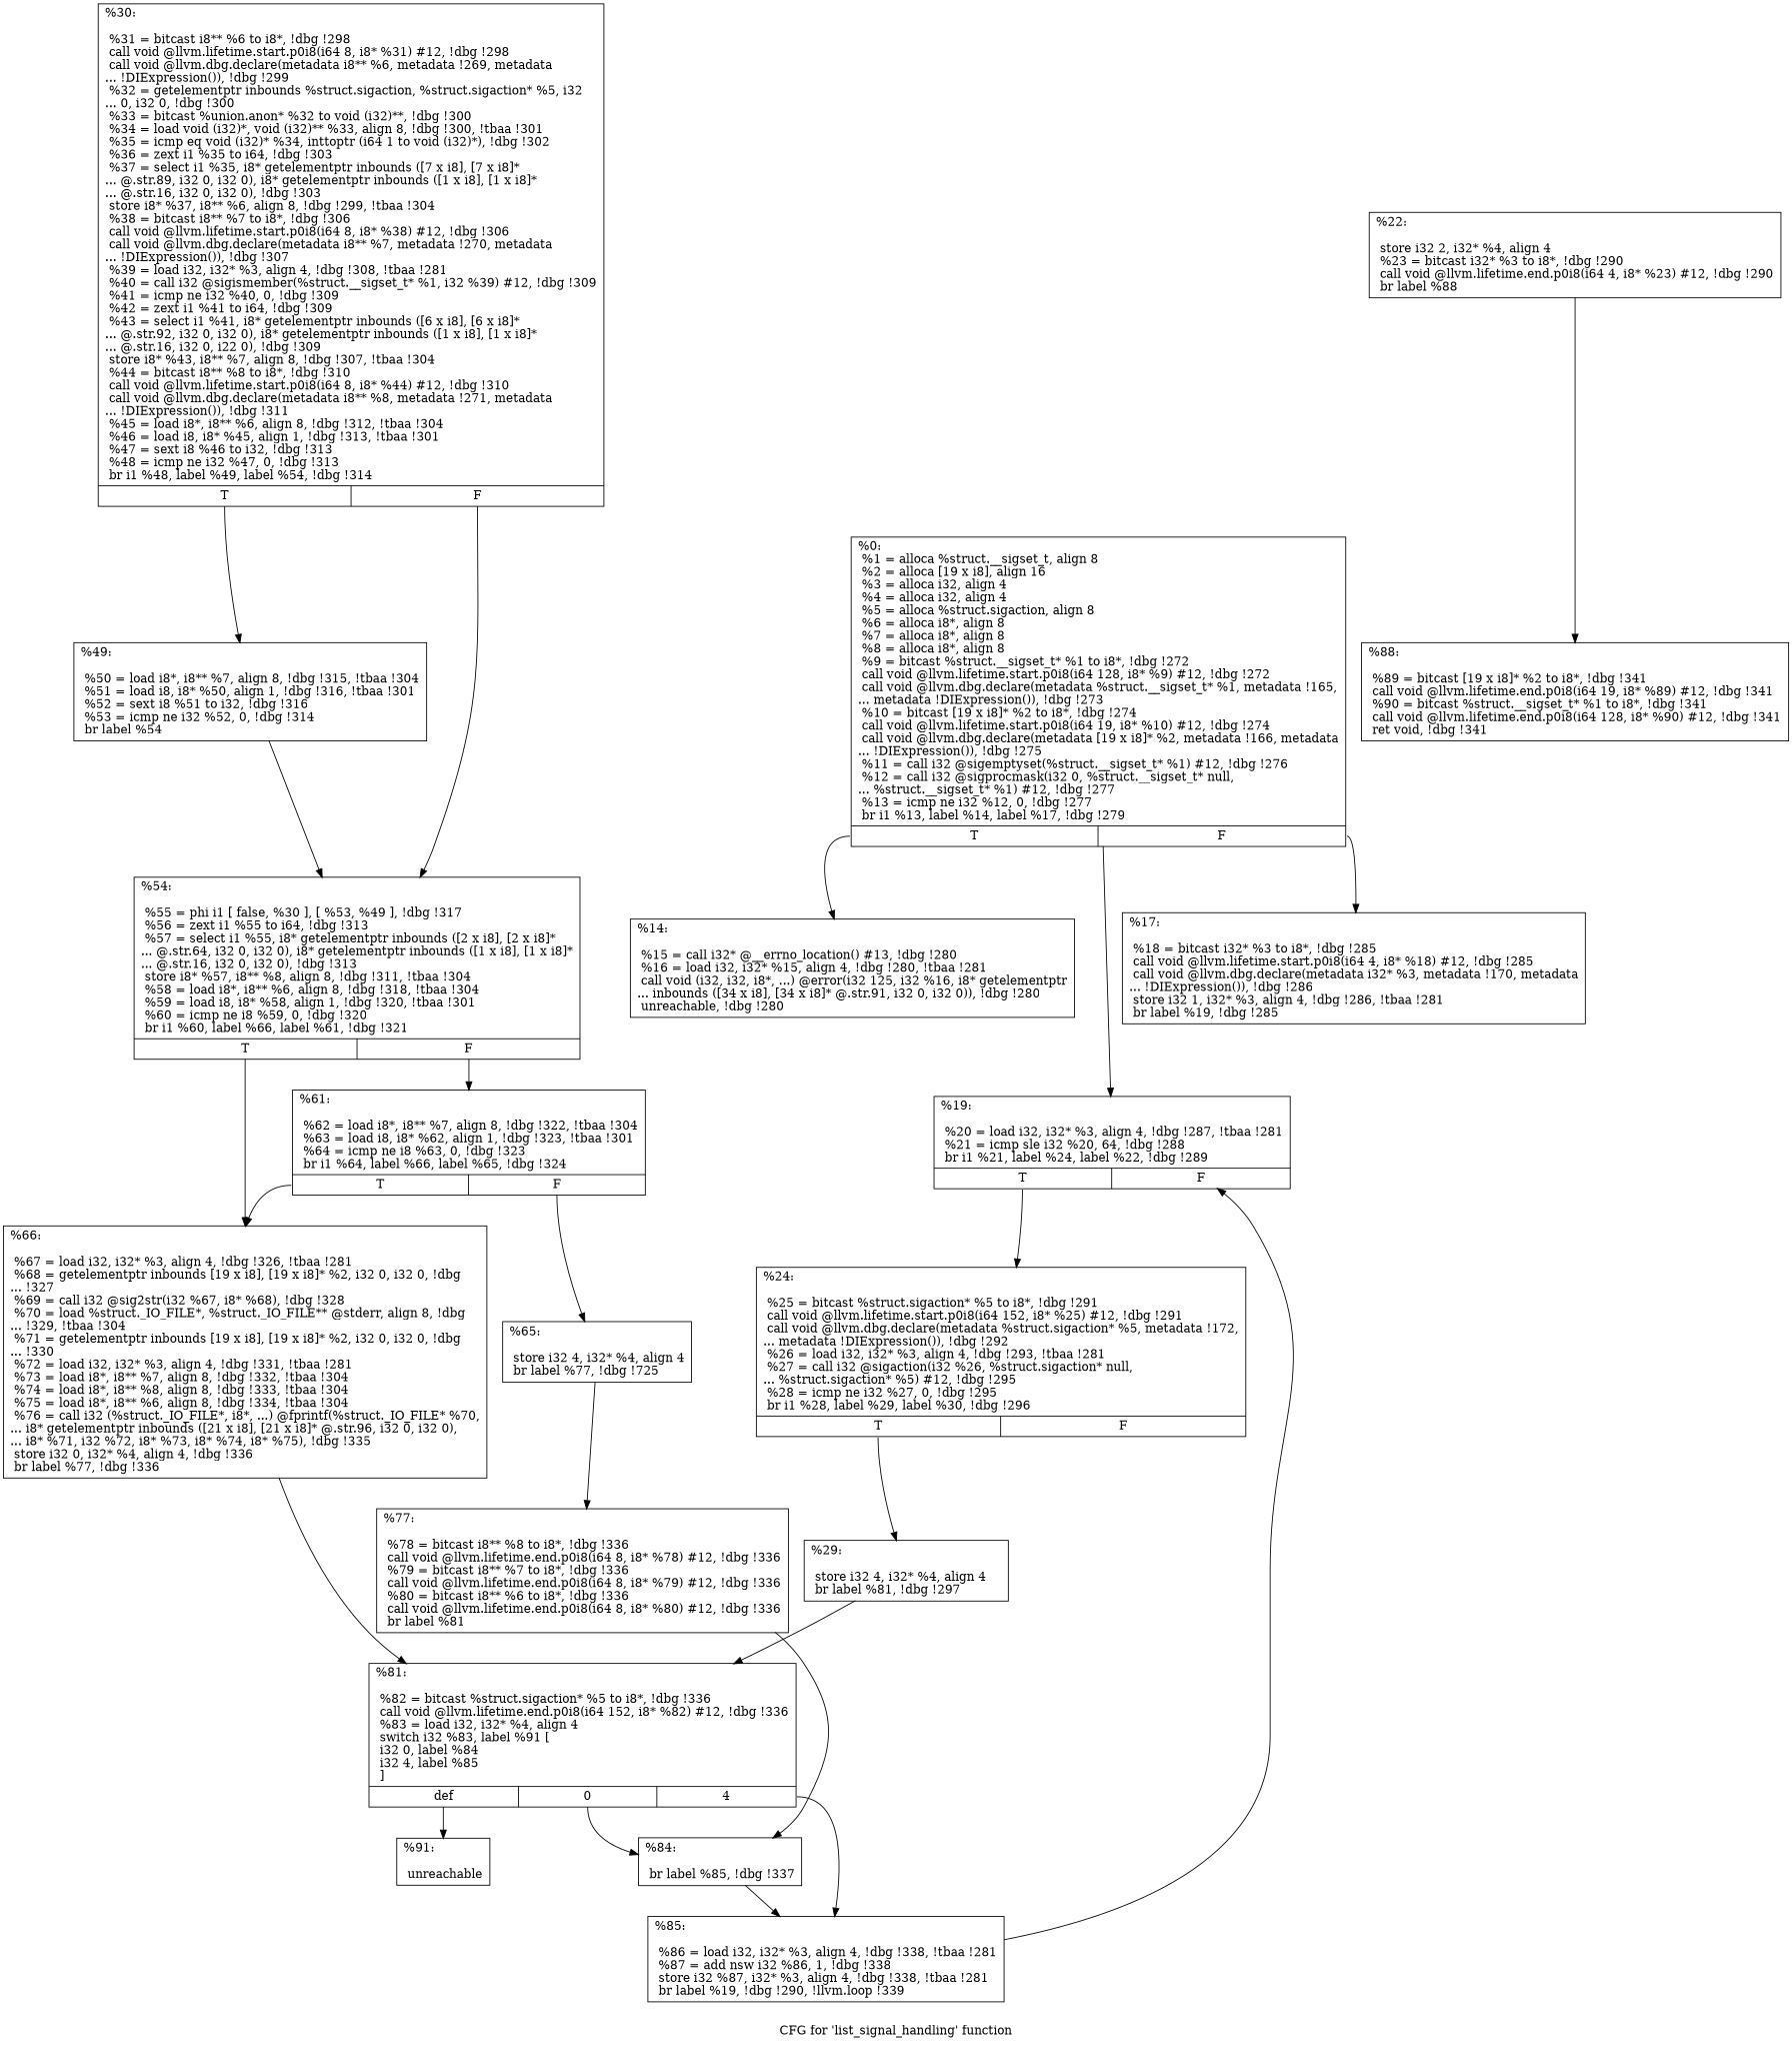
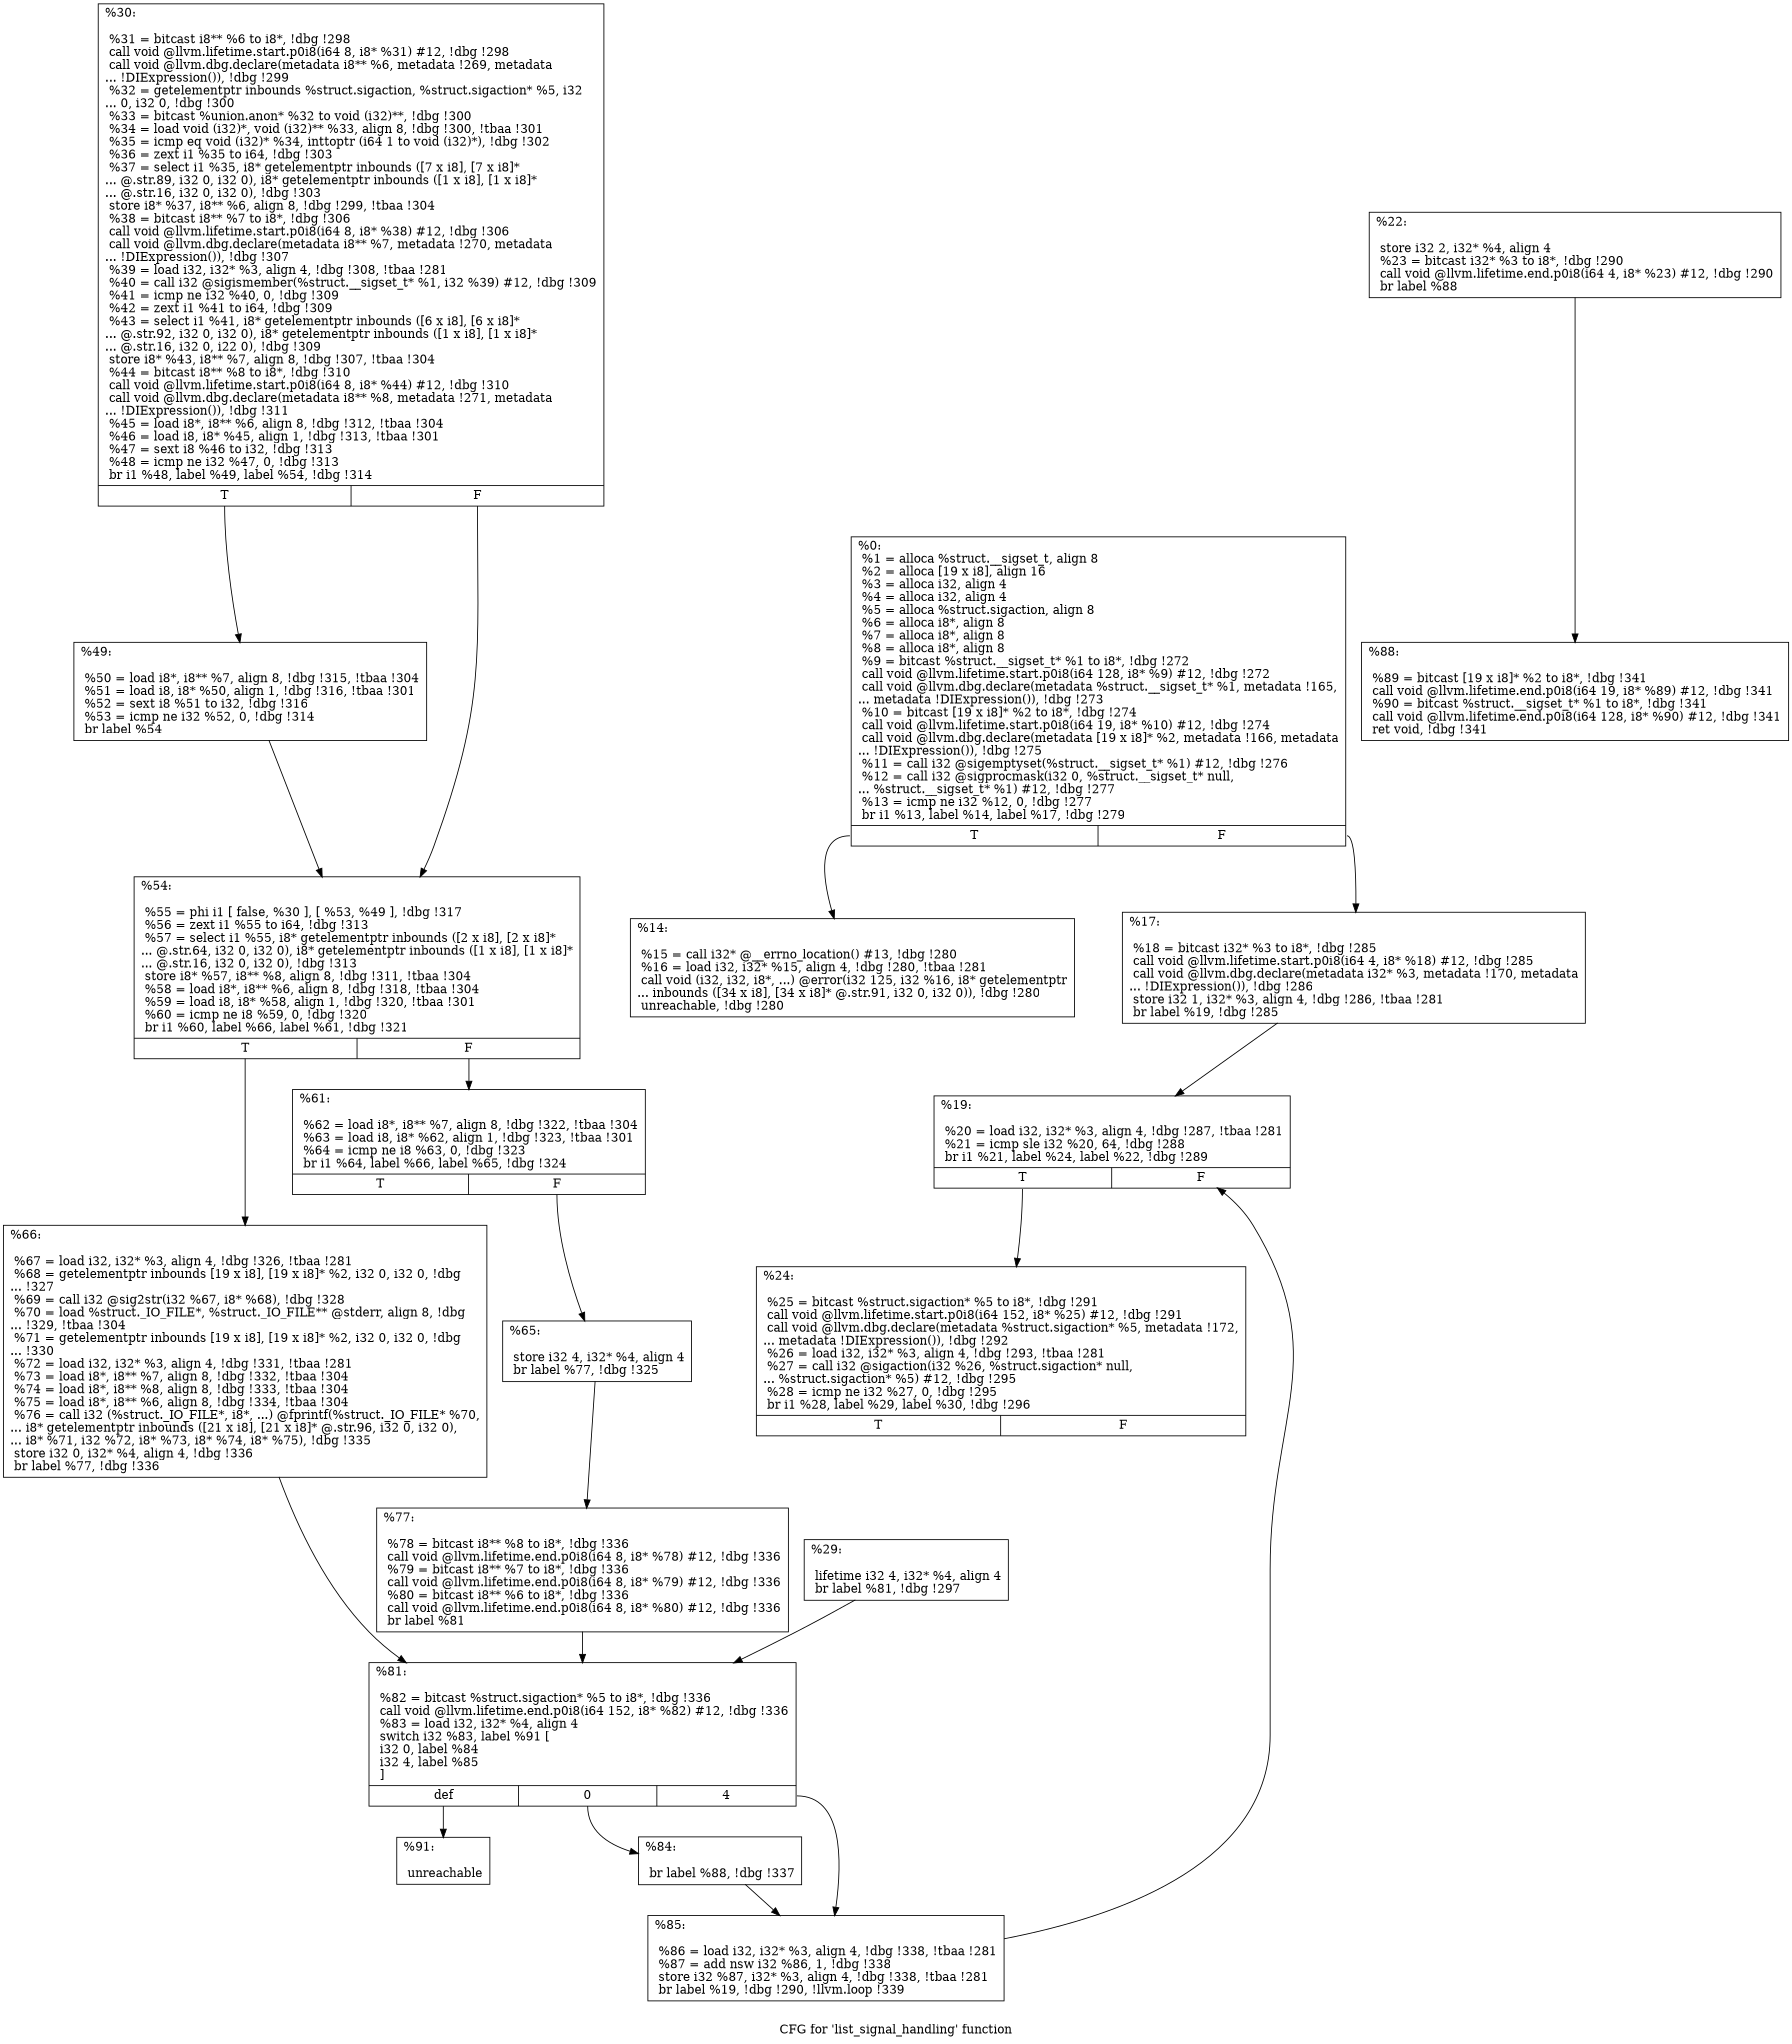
  digraph {
    label="CFG for 'list_signal_handling' function"
    node [shape=record]
    n1 [label="{%0:\l  %1 = alloca %struct.__sigset_t, align 8\l  %2 = alloca [19 x i8], align 16\l  %3 = alloca i32, align 4\l  %4 = alloca i32, align 4\l  %5 = alloca %struct.sigaction, align 8\l  %6 = alloca i8*, align 8\l  %7 = alloca i8*, align 8\l  %8 = alloca i8*, align 8\l  %9 = bitcast %struct.__sigset_t* %1 to i8*, !dbg !272\l  call void @llvm.lifetime.start.p0i8(i64 128, i8* %9) #12, !dbg !272\l  call void @llvm.dbg.declare(metadata %struct.__sigset_t* %1, metadata !165,\l... metadata !DIExpression()), !dbg !273\l  %10 = bitcast [19 x i8]* %2 to i8*, !dbg !274\l  call void @llvm.lifetime.start.p0i8(i64 19, i8* %10) #12, !dbg !274\l  call void @llvm.dbg.declare(metadata [19 x i8]* %2, metadata !166, metadata\l... !DIExpression()), !dbg !275\l  %11 = call i32 @sigemptyset(%struct.__sigset_t* %1) #12, !dbg !276\l  %12 = call i32 @sigprocmask(i32 0, %struct.__sigset_t* null,\l... %struct.__sigset_t* %1) #12, !dbg !277\l  %13 = icmp ne i32 %12, 0, !dbg !277\l  br i1 %13, label %14, label %17, !dbg !279\l|{<s0>T|<s1>F}}"]
    n2 [label="{%14:\l\l  %15 = call i32* @__errno_location() #13, !dbg !280\l  %16 = load i32, i32* %15, align 4, !dbg !280, !tbaa !281\l  call void (i32, i32, i8*, ...) @error(i32 125, i32 %16, i8* getelementptr\l... inbounds ([34 x i8], [34 x i8]* @.str.91, i32 0, i32 0)), !dbg !280\l  unreachable, !dbg !280\l}"]
    n3 [label="{%17:\l\l  %18 = bitcast i32* %3 to i8*, !dbg !285\l  call void @llvm.lifetime.start.p0i8(i64 4, i8* %18) #12, !dbg !285\l  call void @llvm.dbg.declare(metadata i32* %3, metadata !170, metadata\l... !DIExpression()), !dbg !286\l  store i32 1, i32* %3, align 4, !dbg !286, !tbaa !281\l  br label %19, !dbg !285\l}"]
    n4 [label="{%19:\l\l  %20 = load i32, i32* %3, align 4, !dbg !287, !tbaa !281\l  %21 = icmp sle i32 %20, 64, !dbg !288\l  br i1 %21, label %24, label %22, !dbg !289\l|{<s0>T|<s1>F}}"]
    n5 [label="{%24:\l\l  %25 = bitcast %struct.sigaction* %5 to i8*, !dbg !291\l  call void @llvm.lifetime.start.p0i8(i64 152, i8* %25) #12, !dbg !291\l  call void @llvm.dbg.declare(metadata %struct.sigaction* %5, metadata !172,\l... metadata !DIExpression()), !dbg !292\l  %26 = load i32, i32* %3, align 4, !dbg !293, !tbaa !281\l  %27 = call i32 @sigaction(i32 %26, %struct.sigaction* null,\l... %struct.sigaction* %5) #12, !dbg !295\l  %28 = icmp ne i32 %27, 0, !dbg !295\l  br i1 %28, label %29, label %30, !dbg !296\l|{<s0>T|<s1>F}}"]
-   n6 [label="{%29:\l\l  store i32 4, i32* %4, align 4\l  br label %81, !dbg !297\l}"]
+   n6 [label="{%29:\l\l  lifetime i32 4, i32* %4, align 4\l  br label %81, !dbg !297\l}"]
    n7 [label="{%22:\l\l  store i32 2, i32* %4, align 4\l  %23 = bitcast i32* %3 to i8*, !dbg !290\l  call void @llvm.lifetime.end.p0i8(i64 4, i8* %23) #12, !dbg !290\l  br label %88\l}"]
    n8 [label="{%88:\l\l  %89 = bitcast [19 x i8]* %2 to i8*, !dbg !341\l  call void @llvm.lifetime.end.p0i8(i64 19, i8* %89) #12, !dbg !341\l  %90 = bitcast %struct.__sigset_t* %1 to i8*, !dbg !341\l  call void @llvm.lifetime.end.p0i8(i64 128, i8* %90) #12, !dbg !341\l  ret void, !dbg !341\l}"]
    n9 [label="{%81:\l\l  %82 = bitcast %struct.sigaction* %5 to i8*, !dbg !336\l  call void @llvm.lifetime.end.p0i8(i64 152, i8* %82) #12, !dbg !336\l  %83 = load i32, i32* %4, align 4\l  switch i32 %83, label %91 [\l    i32 0, label %84\l    i32 4, label %85\l  ]\l|{<s0>def|<s1>0|<s2>4}}"]
    n10 [label="{%30:\l\l  %31 = bitcast i8** %6 to i8*, !dbg !298\l  call void @llvm.lifetime.start.p0i8(i64 8, i8* %31) #12, !dbg !298\l  call void @llvm.dbg.declare(metadata i8** %6, metadata !269, metadata\l... !DIExpression()), !dbg !299\l  %32 = getelementptr inbounds %struct.sigaction, %struct.sigaction* %5, i32\l... 0, i32 0, !dbg !300\l  %33 = bitcast %union.anon* %32 to void (i32)**, !dbg !300\l  %34 = load void (i32)*, void (i32)** %33, align 8, !dbg !300, !tbaa !301\l  %35 = icmp eq void (i32)* %34, inttoptr (i64 1 to void (i32)*), !dbg !302\l  %36 = zext i1 %35 to i64, !dbg !303\l  %37 = select i1 %35, i8* getelementptr inbounds ([7 x i8], [7 x i8]*\l... @.str.89, i32 0, i32 0), i8* getelementptr inbounds ([1 x i8], [1 x i8]*\l... @.str.16, i32 0, i32 0), !dbg !303\l  store i8* %37, i8** %6, align 8, !dbg !299, !tbaa !304\l  %38 = bitcast i8** %7 to i8*, !dbg !306\l  call void @llvm.lifetime.start.p0i8(i64 8, i8* %38) #12, !dbg !306\l  call void @llvm.dbg.declare(metadata i8** %7, metadata !270, metadata\l... !DIExpression()), !dbg !307\l  %39 = load i32, i32* %3, align 4, !dbg !308, !tbaa !281\l  %40 = call i32 @sigismember(%struct.__sigset_t* %1, i32 %39) #12, !dbg !309\l  %41 = icmp ne i32 %40, 0, !dbg !309\l  %42 = zext i1 %41 to i64, !dbg !309\l  %43 = select i1 %41, i8* getelementptr inbounds ([6 x i8], [6 x i8]*\l... @.str.92, i32 0, i32 0), i8* getelementptr inbounds ([1 x i8], [1 x i8]*\l... @.str.16, i32 0, i22 0), !dbg !309\l  store i8* %43, i8** %7, align 8, !dbg !307, !tbaa !304\l  %44 = bitcast i8** %8 to i8*, !dbg !310\l  call void @llvm.lifetime.start.p0i8(i64 8, i8* %44) #12, !dbg !310\l  call void @llvm.dbg.declare(metadata i8** %8, metadata !271, metadata\l... !DIExpression()), !dbg !311\l  %45 = load i8*, i8** %6, align 8, !dbg !312, !tbaa !304\l  %46 = load i8, i8* %45, align 1, !dbg !313, !tbaa !301\l  %47 = sext i8 %46 to i32, !dbg !313\l  %48 = icmp ne i32 %47, 0, !dbg !313\l  br i1 %48, label %49, label %54, !dbg !314\l|{<s0>T|<s1>F}}"]
    n11 [label="{%49:\l\l  %50 = load i8*, i8** %7, align 8, !dbg !315, !tbaa !304\l  %51 = load i8, i8* %50, align 1, !dbg !316, !tbaa !301\l  %52 = sext i8 %51 to i32, !dbg !316\l  %53 = icmp ne i32 %52, 0, !dbg !314\l  br label %54\l}"]
    n12 [label="{%54:\l\l  %55 = phi i1 [ false, %30 ], [ %53, %49 ], !dbg !317\l  %56 = zext i1 %55 to i64, !dbg !313\l  %57 = select i1 %55, i8* getelementptr inbounds ([2 x i8], [2 x i8]*\l... @.str.64, i32 0, i32 0), i8* getelementptr inbounds ([1 x i8], [1 x i8]*\l... @.str.16, i32 0, i32 0), !dbg !313\l  store i8* %57, i8** %8, align 8, !dbg !311, !tbaa !304\l  %58 = load i8*, i8** %6, align 8, !dbg !318, !tbaa !304\l  %59 = load i8, i8* %58, align 1, !dbg !320, !tbaa !301\l  %60 = icmp ne i8 %59, 0, !dbg !320\l  br i1 %60, label %66, label %61, !dbg !321\l|{<s0>T|<s1>F}}"]
    n13 [label="{%91:\l\l  unreachable\l}"]
-   n14 [label="{%84:\l\l  br label %85, !dbg !337\l}"]
+   n14 [label="{%84:\l\l  br label %88, !dbg !337\l}"]
    n15 [label="{%85:\l\l  %86 = load i32, i32* %3, align 4, !dbg !338, !tbaa !281\l  %87 = add nsw i32 %86, 1, !dbg !338\l  store i32 %87, i32* %3, align 4, !dbg !338, !tbaa !281\l  br label %19, !dbg !290, !llvm.loop !339\l}"]
    n16 [label="{%66:\l\l  %67 = load i32, i32* %3, align 4, !dbg !326, !tbaa !281\l  %68 = getelementptr inbounds [19 x i8], [19 x i8]* %2, i32 0, i32 0, !dbg\l... !327\l  %69 = call i32 @sig2str(i32 %67, i8* %68), !dbg !328\l  %70 = load %struct._IO_FILE*, %struct._IO_FILE** @stderr, align 8, !dbg\l... !329, !tbaa !304\l  %71 = getelementptr inbounds [19 x i8], [19 x i8]* %2, i32 0, i32 0, !dbg\l... !330\l  %72 = load i32, i32* %3, align 4, !dbg !331, !tbaa !281\l  %73 = load i8*, i8** %7, align 8, !dbg !332, !tbaa !304\l  %74 = load i8*, i8** %8, align 8, !dbg !333, !tbaa !304\l  %75 = load i8*, i8** %6, align 8, !dbg !334, !tbaa !304\l  %76 = call i32 (%struct._IO_FILE*, i8*, ...) @fprintf(%struct._IO_FILE* %70,\l... i8* getelementptr inbounds ([21 x i8], [21 x i8]* @.str.96, i32 0, i32 0),\l... i8* %71, i32 %72, i8* %73, i8* %74, i8* %75), !dbg !335\l  store i32 0, i32* %4, align 4, !dbg !336\l  br label %77, !dbg !336\l}"]
    n17 [label="{%61:\l\l  %62 = load i8*, i8** %7, align 8, !dbg !322, !tbaa !304\l  %63 = load i8, i8* %62, align 1, !dbg !323, !tbaa !301\l  %64 = icmp ne i8 %63, 0, !dbg !323\l  br i1 %64, label %66, label %65, !dbg !324\l|{<s0>T|<s1>F}}"]
-   n18 [label="{%65:\l\l  store i32 4, i32* %4, align 4\l  br label %77, !dbg !725\l}"]
+   n18 [label="{%65:\l\l  store i32 4, i32* %4, align 4\l  br label %77, !dbg !325\l}"]
    n19 [label="{%77:\l\l  %78 = bitcast i8** %8 to i8*, !dbg !336\l  call void @llvm.lifetime.end.p0i8(i64 8, i8* %78) #12, !dbg !336\l  %79 = bitcast i8** %7 to i8*, !dbg !336\l  call void @llvm.lifetime.end.p0i8(i64 8, i8* %79) #12, !dbg !336\l  %80 = bitcast i8** %6 to i8*, !dbg !336\l  call void @llvm.lifetime.end.p0i8(i64 8, i8* %80) #12, !dbg !336\l  br label %81\l}"]
    n1 -> n2 [tailport=s0]
    n1 -> n3 [tailport=s1]
-   n1 -> n4
+   n3 -> n4
    n4 -> n5 [tailport=s0]
-   n5 -> n6 [tailport=s0]
    n6 -> n9
    n7 -> n8
    n9 -> n13 [tailport=s0]
    n9 -> n14 [tailport=s1]
    n9 -> n15 [tailport=s2]
    n10 -> n11 [tailport=s0]
    n10 -> n12 [tailport=s1]
    n11 -> n12
    n12 -> n16 [tailport=s0]
    n12 -> n17 [tailport=s1]
    n14 -> n15
    n15 -> n4
    n16 -> n9
-   n17 -> n16 [tailport=s0]
    n17 -> n18 [tailport=s1]
    n18 -> n19
-   n19 -> n14
+   n19 -> n9
  }
